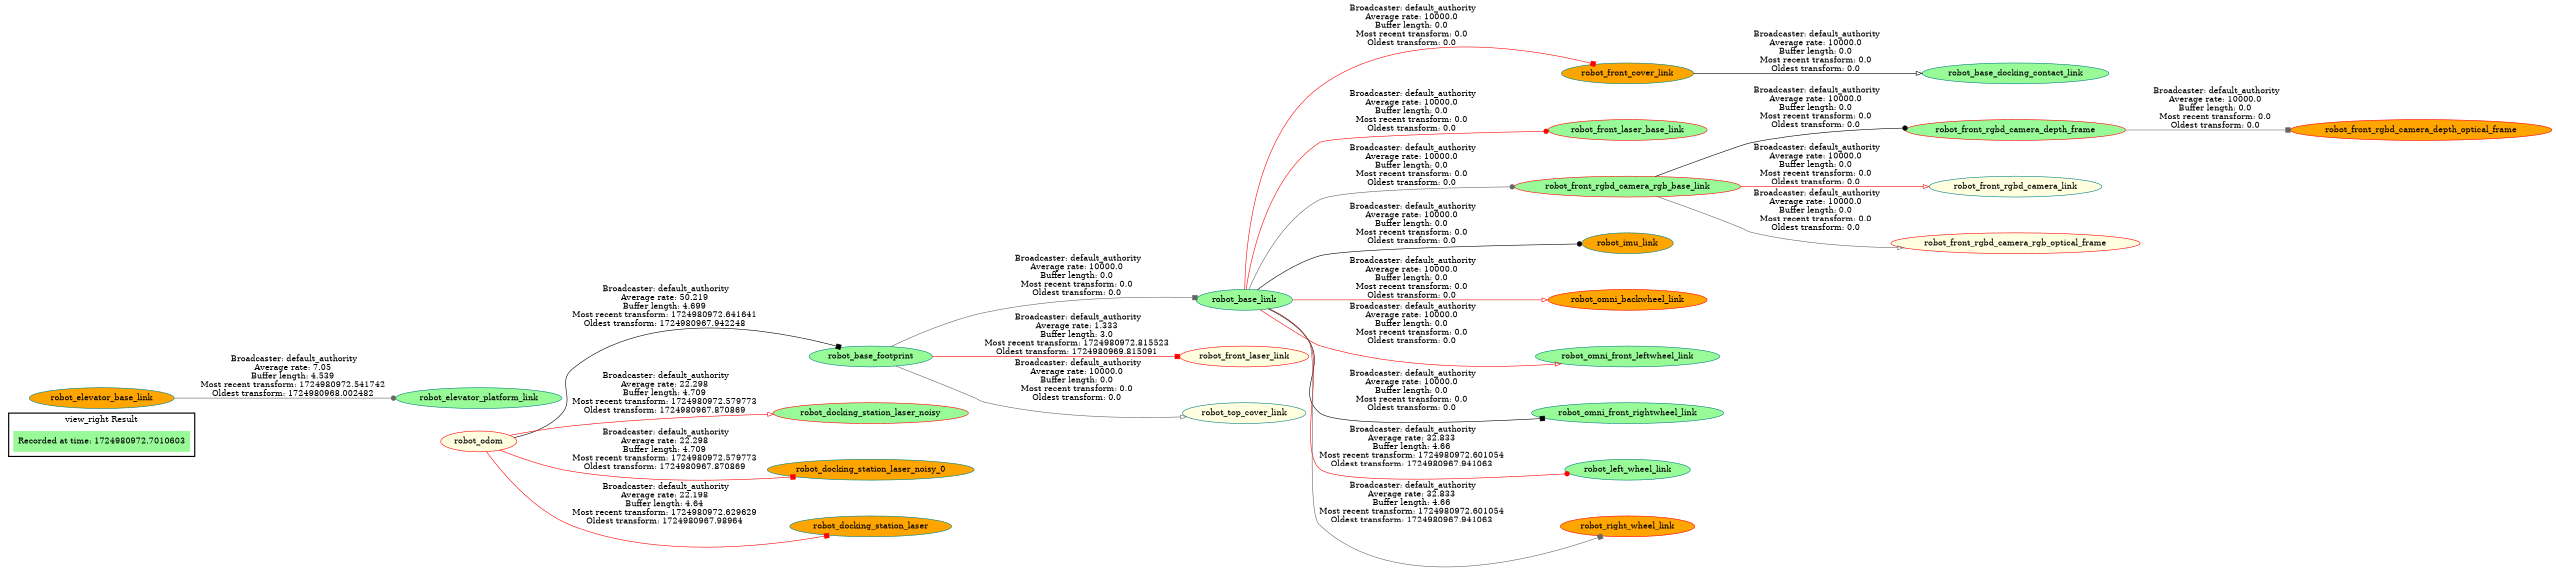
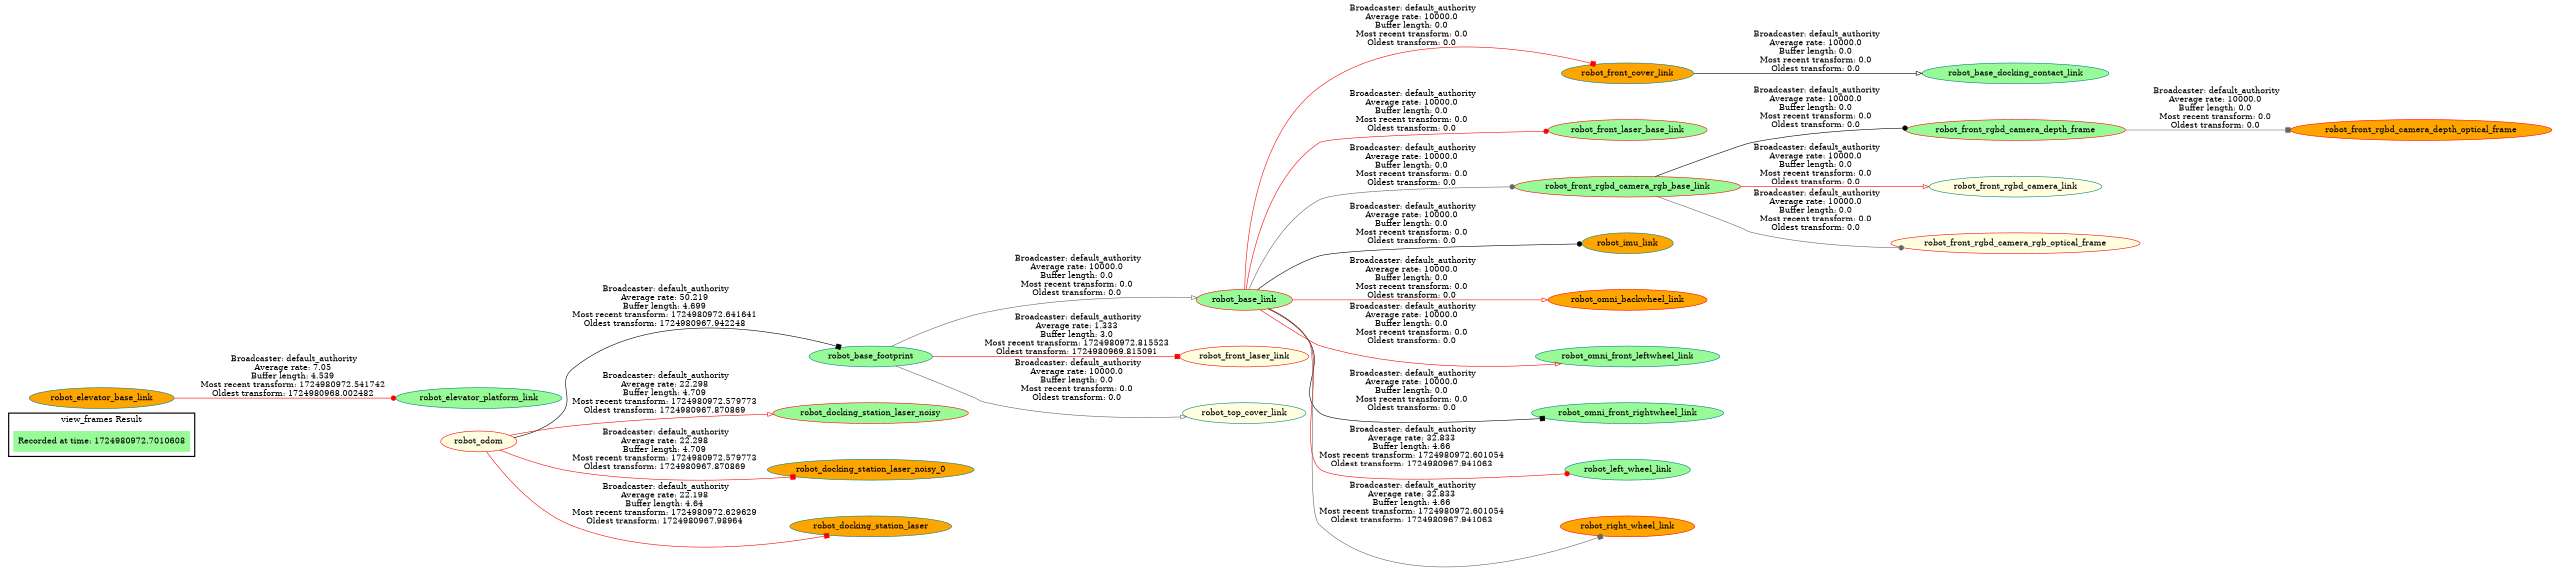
  digraph {
    rankdir=LR
    node [color=teal fillcolor=palegreen style=filled]
    edge [arrowhead=box color=red]
-   "Recorded at time: 1724980972.7010608" [color=red shape=plaintext label="Recorded at time: 1724980972.7010603"]
+   "Recorded at time: 1724980972.7010608" [color=red shape=plaintext]
    robot_odom [color=red fillcolor=lightyellow]
    robot_front_cover_link [fillcolor=orange]
    robot_base_docking_contact_link
-   robot_base_link
+   robot_base_link [color=red]
    robot_front_laser_base_link [color=red]
    robot_front_rgbd_camera_rgb_base_link [color=red]
    robot_imu_link [fillcolor=orange]
    robot_omni_backwheel_link [color=red fillcolor=orange]
    robot_omni_front_leftwheel_link
    robot_omni_front_rightwheel_link
    robot_left_wheel_link
    robot_right_wheel_link [color=red fillcolor=orange]
    robot_elevator_base_link [fillcolor=orange]
    robot_elevator_platform_link
    robot_front_rgbd_camera_depth_frame [color=red]
    robot_front_rgbd_camera_link [fillcolor=lightyellow]
    robot_front_rgbd_camera_rgb_optical_frame [color=red fillcolor=lightyellow]
    robot_base_footprint
    robot_front_laser_link [color=red fillcolor=lightyellow]
    robot_top_cover_link [fillcolor=lightyellow]
    robot_docking_station_laser_noisy [color=red]
    robot_docking_station_laser_noisy_0 [fillcolor=orange]
    robot_docking_station_laser [fillcolor=orange]
    robot_front_rgbd_camera_depth_optical_frame [color=red fillcolor=orange]
    subgraph cluster_1 {
      color=black
-     label="view_right Result"
+     label="view_frames Result"
      style=bold
      "Recorded at time: 1724980972.7010608"
    }
    "Recorded at time: 1724980972.7010608" -> robot_odom [style=invis arrowhead="" color=""]
    robot_odom -> robot_base_footprint [color=black label=" Broadcaster: default_authority\nAverage rate: 50.219\nBuffer length: 4.699\nMost recent transform: 1724980972.641641\nOldest transform: 1724980967.942248\n"]
    robot_odom -> robot_docking_station_laser_noisy [arrowhead=onormal label=" Broadcaster: default_authority\nAverage rate: 22.298\nBuffer length: 4.709\nMost recent transform: 1724980972.579773\nOldest transform: 1724980967.870869\n"]
    robot_odom -> robot_docking_station_laser_noisy_0 [label=" Broadcaster: default_authority\nAverage rate: 22.298\nBuffer length: 4.709\nMost recent transform: 1724980972.579773\nOldest transform: 1724980967.870869\n"]
    robot_odom -> robot_docking_station_laser [label=" Broadcaster: default_authority\nAverage rate: 22.198\nBuffer length: 4.64\nMost recent transform: 1724980972.629629\nOldest transform: 1724980967.98964\n"]
    robot_front_cover_link -> robot_base_docking_contact_link [arrowhead=onormal color=black label=" Broadcaster: default_authority\nAverage rate: 10000.0\nBuffer length: 0.0\nMost recent transform: 0.0\nOldest transform: 0.0\n"]
    robot_base_link -> robot_front_cover_link [label=" Broadcaster: default_authority\nAverage rate: 10000.0\nBuffer length: 0.0\nMost recent transform: 0.0\nOldest transform: 0.0\n"]
    robot_base_link -> robot_front_laser_base_link [arrowhead=dot label=" Broadcaster: default_authority\nAverage rate: 10000.0\nBuffer length: 0.0\nMost recent transform: 0.0\nOldest transform: 0.0\n"]
    robot_base_link -> robot_front_rgbd_camera_rgb_base_link [arrowhead=dot color=gray40 label=" Broadcaster: default_authority\nAverage rate: 10000.0\nBuffer length: 0.0\nMost recent transform: 0.0\nOldest transform: 0.0\n"]
    robot_base_link -> robot_imu_link [arrowhead=dot color=black label=" Broadcaster: default_authority\nAverage rate: 10000.0\nBuffer length: 0.0\nMost recent transform: 0.0\nOldest transform: 0.0\n"]
    robot_base_link -> robot_omni_backwheel_link [arrowhead=onormal label=" Broadcaster: default_authority\nAverage rate: 10000.0\nBuffer length: 0.0\nMost recent transform: 0.0\nOldest transform: 0.0\n"]
    robot_base_link -> robot_omni_front_leftwheel_link [arrowhead=onormal label=" Broadcaster: default_authority\nAverage rate: 10000.0\nBuffer length: 0.0\nMost recent transform: 0.0\nOldest transform: 0.0\n"]
    robot_base_link -> robot_omni_front_rightwheel_link [color=black label=" Broadcaster: default_authority\nAverage rate: 10000.0\nBuffer length: 0.0\nMost recent transform: 0.0\nOldest transform: 0.0\n"]
    robot_base_link -> robot_left_wheel_link [arrowhead=dot label=" Broadcaster: default_authority\nAverage rate: 32.833\nBuffer length: 4.66\nMost recent transform: 1724980972.601054\nOldest transform: 1724980967.941063\n"]
    robot_base_link -> robot_right_wheel_link [color=gray40 label=" Broadcaster: default_authority\nAverage rate: 32.833\nBuffer length: 4.66\nMost recent transform: 1724980972.601054\nOldest transform: 1724980967.941063\n"]
    robot_front_rgbd_camera_rgb_base_link -> robot_front_rgbd_camera_depth_frame [arrowhead=dot color=black label=" Broadcaster: default_authority\nAverage rate: 10000.0\nBuffer length: 0.0\nMost recent transform: 0.0\nOldest transform: 0.0\n"]
    robot_front_rgbd_camera_rgb_base_link -> robot_front_rgbd_camera_link [arrowhead=onormal label=" Broadcaster: default_authority\nAverage rate: 10000.0\nBuffer length: 0.0\nMost recent transform: 0.0\nOldest transform: 0.0\n"]
-   robot_front_rgbd_camera_rgb_base_link -> robot_front_rgbd_camera_rgb_optical_frame [arrowhead=onormal color=gray40 label=" Broadcaster: default_authority\nAverage rate: 10000.0\nBuffer length: 0.0\nMost recent transform: 0.0\nOldest transform: 0.0\n"]
-   robot_elevator_base_link -> robot_elevator_platform_link [arrowhead=dot color=gray40 label=" Broadcaster: default_authority\nAverage rate: 7.05\nBuffer length: 4.539\nMost recent transform: 1724980972.541742\nOldest transform: 1724980968.002482\n"]
+   robot_front_rgbd_camera_rgb_base_link -> robot_front_rgbd_camera_rgb_optical_frame [arrowhead=dot color=gray40 label=" Broadcaster: default_authority\nAverage rate: 10000.0\nBuffer length: 0.0\nMost recent transform: 0.0\nOldest transform: 0.0\n"]
+   robot_elevator_base_link -> robot_elevator_platform_link [arrowhead=dot label=" Broadcaster: default_authority\nAverage rate: 7.05\nBuffer length: 4.539\nMost recent transform: 1724980972.541742\nOldest transform: 1724980968.002482\n"]
    robot_front_rgbd_camera_depth_frame -> robot_front_rgbd_camera_depth_optical_frame [color=gray40 label=" Broadcaster: default_authority\nAverage rate: 10000.0\nBuffer length: 0.0\nMost recent transform: 0.0\nOldest transform: 0.0\n"]
-   robot_base_footprint -> robot_base_link [color=gray40 label=" Broadcaster: default_authority\nAverage rate: 10000.0\nBuffer length: 0.0\nMost recent transform: 0.0\nOldest transform: 0.0\n"]
+   robot_base_footprint -> robot_base_link [arrowhead=onormal color=gray40 label=" Broadcaster: default_authority\nAverage rate: 10000.0\nBuffer length: 0.0\nMost recent transform: 0.0\nOldest transform: 0.0\n"]
    robot_base_footprint -> robot_front_laser_link [label=" Broadcaster: default_authority\nAverage rate: 1.333\nBuffer length: 3.0\nMost recent transform: 1724980972.815523\nOldest transform: 1724980969.815091\n"]
    robot_base_footprint -> robot_top_cover_link [arrowhead=onormal color=gray40 label=" Broadcaster: default_authority\nAverage rate: 10000.0\nBuffer length: 0.0\nMost recent transform: 0.0\nOldest transform: 0.0\n"]
  }
